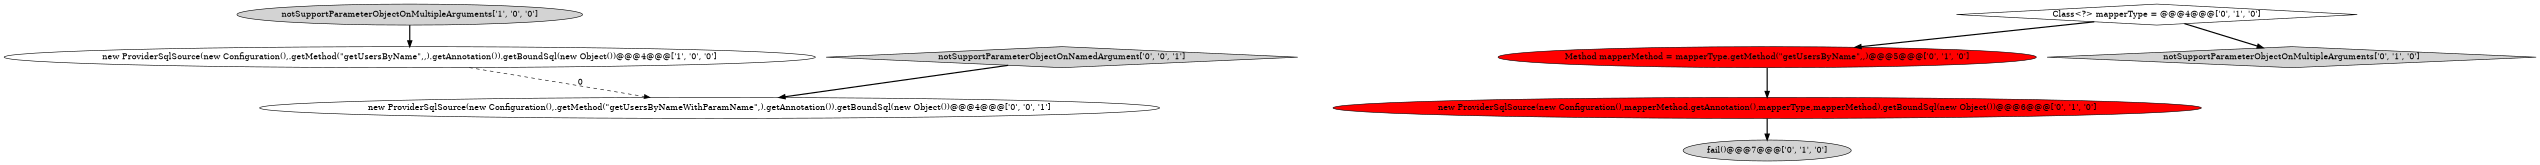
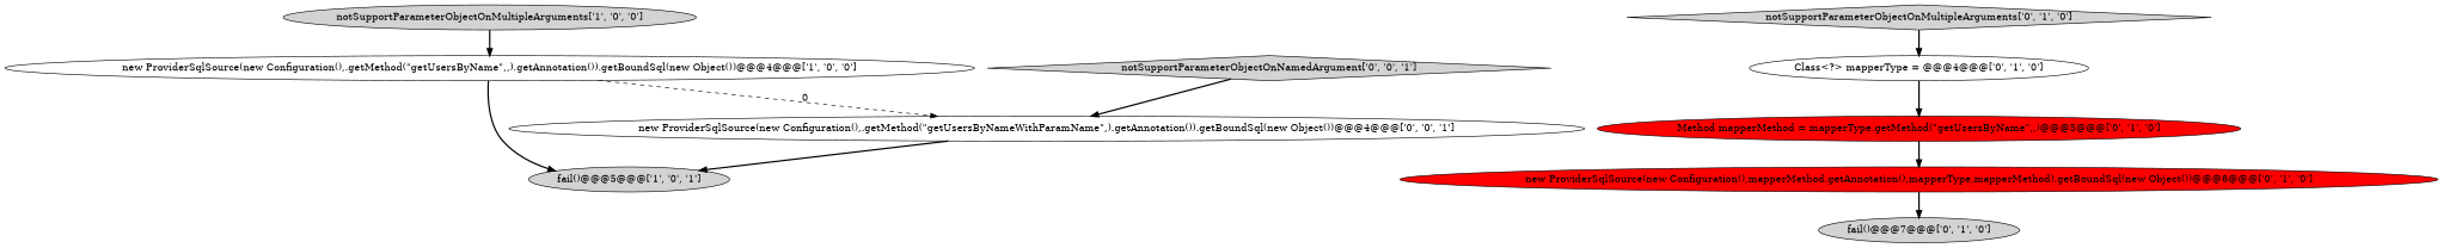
  digraph {
    node [fillcolor=lightgray shape=ellipse style=filled]
    edge [style=bold]
    n1 [fillcolor=white label="new ProviderSqlSource(new Configuration(),.getMethod(\"getUsersByNameWithParamName\",).getAnnotation()).getBoundSql(new Object())@@@4@@@['0', '0', '1']"]
+   n2 [label="fail()@@@5@@@['1', '0', '1']"]
    n3 [label="notSupportParameterObjectOnMultipleArguments['1', '0', '0']"]
    n4 [fillcolor=white label="new ProviderSqlSource(new Configuration(),.getMethod(\"getUsersByName\",,).getAnnotation()).getBoundSql(new Object())@@@4@@@['1', '0', '0']"]
    n5 [fillcolor=red label="Method mapperMethod = mapperType.getMethod(\"getUsersByName\",,)@@@5@@@['0', '1', '0']"]
    n6 [fillcolor=red label="new ProviderSqlSource(new Configuration(),mapperMethod.getAnnotation(),mapperType,mapperMethod).getBoundSql(new Object())@@@6@@@['0', '1', '0']"]
    n7 [label="fail()@@@7@@@['0', '1', '0']"]
    n8 [label="notSupportParameterObjectOnMultipleArguments['0', '1', '0']" shape=diamond]
-   n9 [fillcolor=white label="Class<?> mapperType = @@@4@@@['0', '1', '0']" shape=diamond]
+   n9 [fillcolor=white label="Class<?> mapperType = @@@4@@@['0', '1', '0']"]
    n10 [label="notSupportParameterObjectOnNamedArgument['0', '0', '1']" shape=diamond]
+   n1 -> n2
    n3 -> n4
    n4 -> n1 [label=0 style=dashed]
+   n4 -> n2
    n5 -> n6
    n6 -> n7
-   n9 -> n8
+   n8 -> n9
    n9 -> n5
    n10 -> n1
  }
